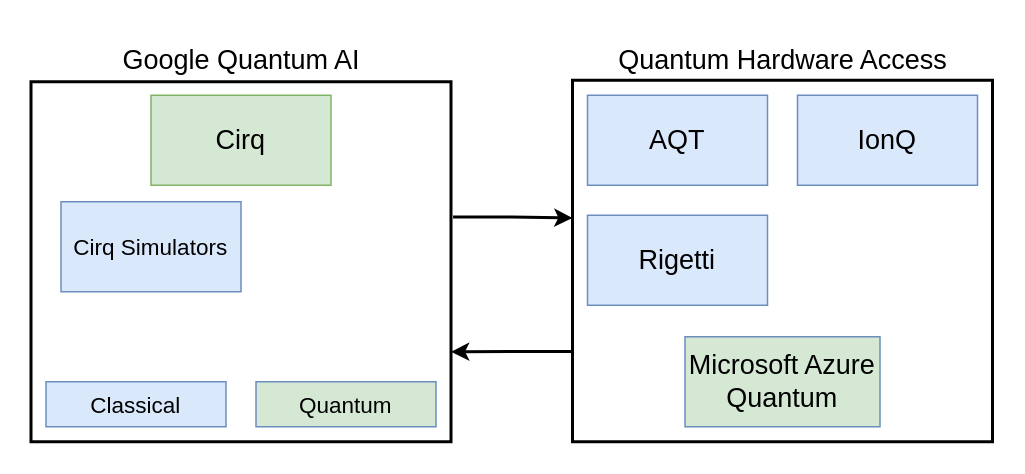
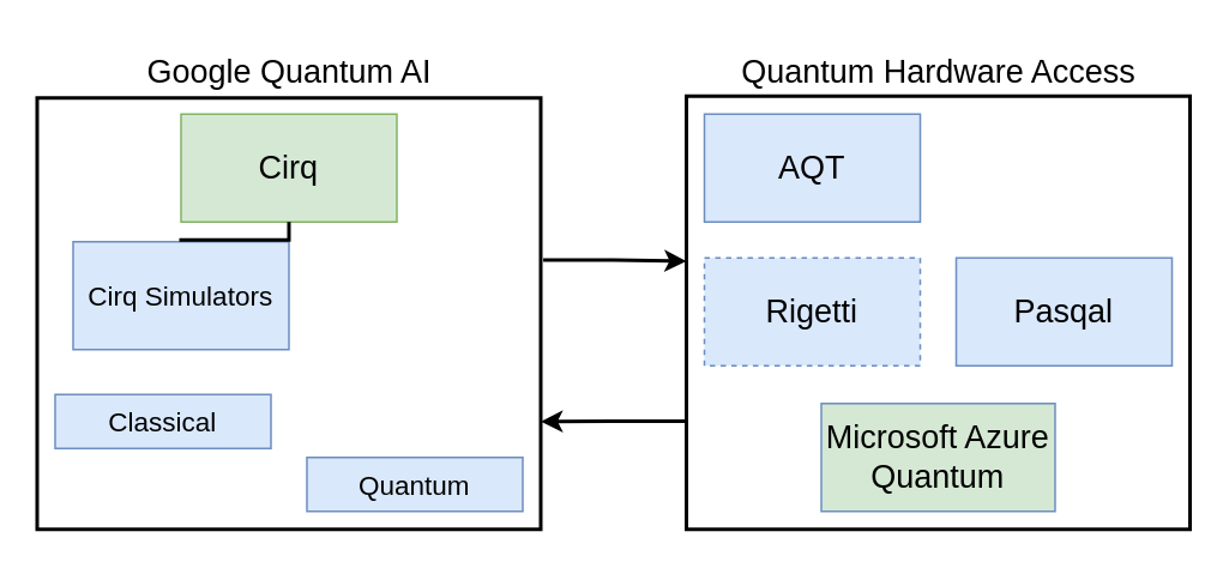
  <mxCell id="0" />
  <mxCell id="1" parent="0" />
  <mxCell id="2" value="" style="group" vertex="1" connectable="0" parent="1"><mxGeometry x="20" y="20" width="641" height="274" as="geometry" /></mxCell>
  <mxCell id="3" value="&lt;span style=&quot;font-size: 18px;&quot;&gt;Quantum Hardware Access&lt;/span&gt;" style="text;html=1;align=center;verticalAlign=middle;resizable=0;points=[];autosize=1;strokeColor=none;fillColor=none;container=0;" parent="2" vertex="1"><mxGeometry x="381" width="240" height="40" as="geometry" /></mxCell>
  <mxCell id="4" value="" style="rounded=0;whiteSpace=wrap;html=1;fontSize=18;fillColor=none;strokeWidth=2;container=0;" parent="2" vertex="1"><mxGeometry x="361" y="33" width="280" height="241" as="geometry" /></mxCell>
- <mxCell id="6" value="&lt;font style=&quot;font-size: 18px;&quot;&gt;IonQ&lt;/font&gt;" style="rounded=0;whiteSpace=wrap;html=1;fillColor=#dae8fc;strokeColor=#6c8ebf;container=0;" parent="2" vertex="1"><mxGeometry x="511" y="43" width="120" height="60" as="geometry" /></mxCell>
+ <mxCell id="5" value="&lt;font style=&quot;font-size: 18px;&quot;&gt;Pasqal&lt;/font&gt;" style="rounded=0;whiteSpace=wrap;html=1;fillColor=#dae8fc;strokeColor=#6c8ebf;container=0;" parent="2" vertex="1"><mxGeometry x="511" y="123" width="120" height="60" as="geometry" /></mxCell>
  <mxCell id="7" value="&lt;font style=&quot;font-size: 18px;&quot;&gt;AQT&lt;/font&gt;" style="rounded=0;whiteSpace=wrap;html=1;fillColor=#dae8fc;strokeColor=#6c8ebf;container=0;" parent="2" vertex="1"><mxGeometry x="371" y="43" width="120" height="60" as="geometry" /></mxCell>
- <mxCell id="8" value="&lt;font style=&quot;font-size: 18px;&quot;&gt;Rigetti&lt;/font&gt;" style="rounded=0;whiteSpace=wrap;html=1;fillColor=#dae8fc;strokeColor=#6c8ebf;container=0;" parent="2" vertex="1"><mxGeometry x="371" y="123" width="120" height="60" as="geometry" /></mxCell>
+ <mxCell id="8" value="&lt;font style=&quot;font-size: 18px;&quot;&gt;Rigetti&lt;/font&gt;" style="rounded=0;whiteSpace=wrap;html=1;fillColor=#dae8fc;strokeColor=#6c8ebf;container=0;dashed=1;" parent="2" vertex="1"><mxGeometry x="371" y="123" width="120" height="60" as="geometry" /></mxCell>
  <mxCell id="9" value="" style="rounded=0;whiteSpace=wrap;html=1;fontSize=18;fillColor=none;strokeWidth=2;container=0;" parent="2" vertex="1"><mxGeometry y="34" width="280" height="240" as="geometry" /></mxCell>
  <mxCell id="10" style="edgeStyle=orthogonalEdgeStyle;rounded=0;html=1;exitX=1.005;exitY=0.376;exitDx=0;exitDy=0;entryX=0;entryY=0.381;entryDx=0;entryDy=0;entryPerimeter=0;strokeWidth=2;fontSize=18;exitPerimeter=0;" parent="2" source="9" target="4" edge="1"><mxGeometry relative="1" as="geometry" /></mxCell>
  <mxCell id="11" style="rounded=0;html=1;exitX=0;exitY=0.75;exitDx=0;exitDy=0;entryX=1;entryY=0.75;entryDx=0;entryDy=0;strokeWidth=2;fontSize=18;" parent="2" source="4" target="9" edge="1"><mxGeometry relative="1" as="geometry" /></mxCell>
  <mxCell id="12" value="&lt;font style=&quot;font-size: 18px;&quot;&gt;Cirq&lt;/font&gt;" style="rounded=0;whiteSpace=wrap;html=1;fillColor=#d5e8d4;strokeColor=#82b366;container=0;" parent="2" vertex="1"><mxGeometry x="80" y="43" width="120" height="60" as="geometry" /></mxCell>
- <mxCell id="13" value="&lt;font style=&quot;font-size: 15px;&quot;&gt;Quantum&lt;/font&gt;" style="rounded=0;whiteSpace=wrap;html=1;fillColor=#d5e8d4;strokeColor=#6c8ebf;container=0;" parent="2" vertex="1"><mxGeometry x="150" y="234" width="120" height="30" as="geometry" /></mxCell>
+ <mxCell id="13" value="&lt;font style=&quot;font-size: 15px;&quot;&gt;Quantum&lt;/font&gt;" style="rounded=0;whiteSpace=wrap;html=1;fillColor=#dae8fc;strokeColor=#6c8ebf;container=0;" parent="2" vertex="1"><mxGeometry x="150" y="234" width="120" height="30" as="geometry" /></mxCell>
  <mxCell id="14" value="Google Quantum AI" style="text;html=1;align=center;verticalAlign=middle;resizable=0;points=[];autosize=1;strokeColor=none;fillColor=none;fontSize=18;container=0;" parent="2" vertex="1"><mxGeometry x="50" width="180" height="40" as="geometry" /></mxCell>
  <mxCell id="15" value="&lt;font style=&quot;font-size: 18px;&quot;&gt;Microsoft Azure Quantum&lt;/font&gt;" style="rounded=0;whiteSpace=wrap;html=1;fillColor=#d5e8d4;strokeColor=#6c8ebf;container=0;" parent="2" vertex="1"><mxGeometry x="436" y="204" width="130" height="60" as="geometry" /></mxCell>
  <mxCell id="16" value="&lt;font style=&quot;font-size: 15px;&quot;&gt;Cirq Simulators&lt;/font&gt;" style="rounded=0;whiteSpace=wrap;html=1;fillColor=#dae8fc;strokeColor=#6c8ebf;container=0;" vertex="1" parent="2"><mxGeometry x="20" y="114" width="120" height="60" as="geometry" /></mxCell>
- <mxCell id="18" value="&lt;font style=&quot;font-size: 15px;&quot;&gt;Classical&lt;/font&gt;" style="rounded=0;whiteSpace=wrap;html=1;fillColor=#dae8fc;strokeColor=#6c8ebf;container=0;" vertex="1" parent="2"><mxGeometry x="10" y="234" width="120" height="30" as="geometry" /></mxCell>
+ <mxCell id="17" style="edgeStyle=orthogonalEdgeStyle;html=1;exitX=0.5;exitY=1;exitDx=0;exitDy=0;entryX=0.5;entryY=0;entryDx=0;entryDy=0;rounded=0;strokeWidth=2;endArrow=none;endFill=0;" edge="1" parent="2" source="12" target="16"><mxGeometry relative="1" as="geometry" /></mxCell>
+ <mxCell id="18" value="&lt;font style=&quot;font-size: 15px;&quot;&gt;Classical&lt;/font&gt;" style="rounded=0;whiteSpace=wrap;html=1;fillColor=#dae8fc;strokeColor=#6c8ebf;container=0;" vertex="1" parent="2"><mxGeometry x="10" y="199" width="120" height="30" as="geometry" /></mxCell>
